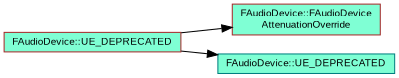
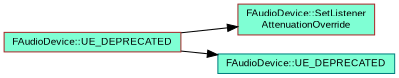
  digraph {
    rankdir=LR
    fontname="Liberation Sans"
    node [color=brown fillcolor=aquamarine fontname="Liberation Sans" fontsize=10 shape=box style=filled]
    edge [color=black fontname="Liberation Sans" fontsize=10 labelfontname=Helvetica labelfontsize=10 style=solid]
    n1 [fontcolor=black height=0.2 label="FAudioDevice::UE_DEPRECATED" width=0.4]
-   n2 [height=0.2 label="FAudioDevice::FAudioDevice\lAttenuationOverride" width=0.4]
+   n2 [height=0.2 label="FAudioDevice::SetListener\lAttenuationOverride" width=0.4]
    n3 [color=teal height=0.2 label="FAudioDevice::UE_DEPRECATED" width=0.4]
    n1 -> n2
    n1 -> n3
  }
